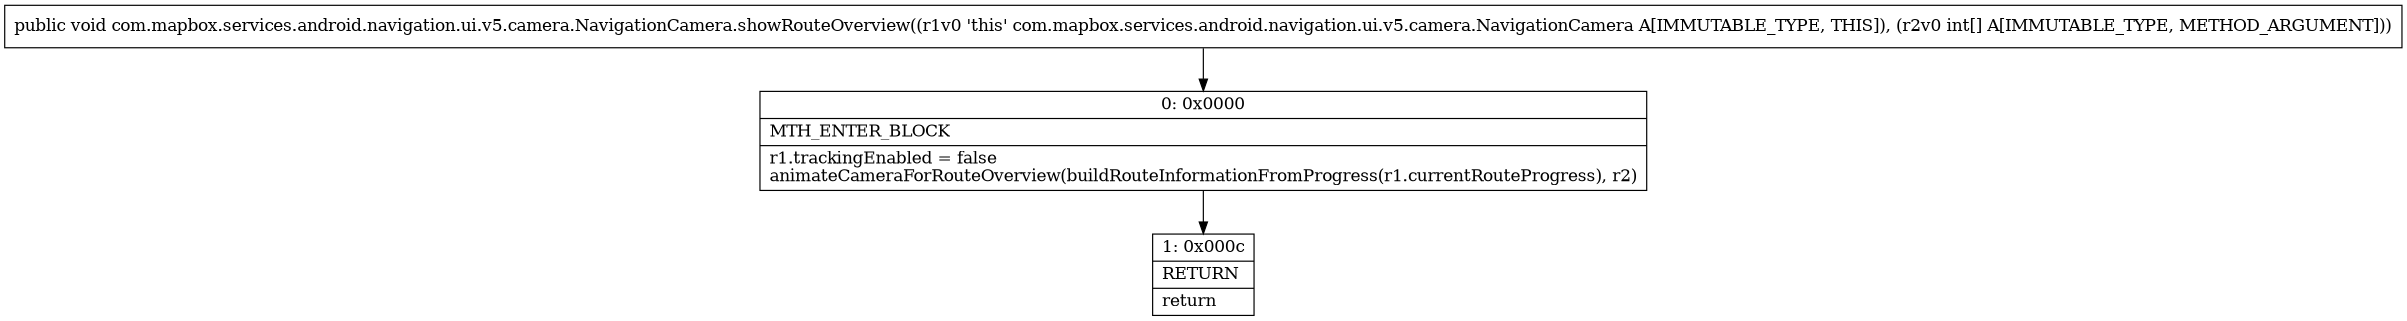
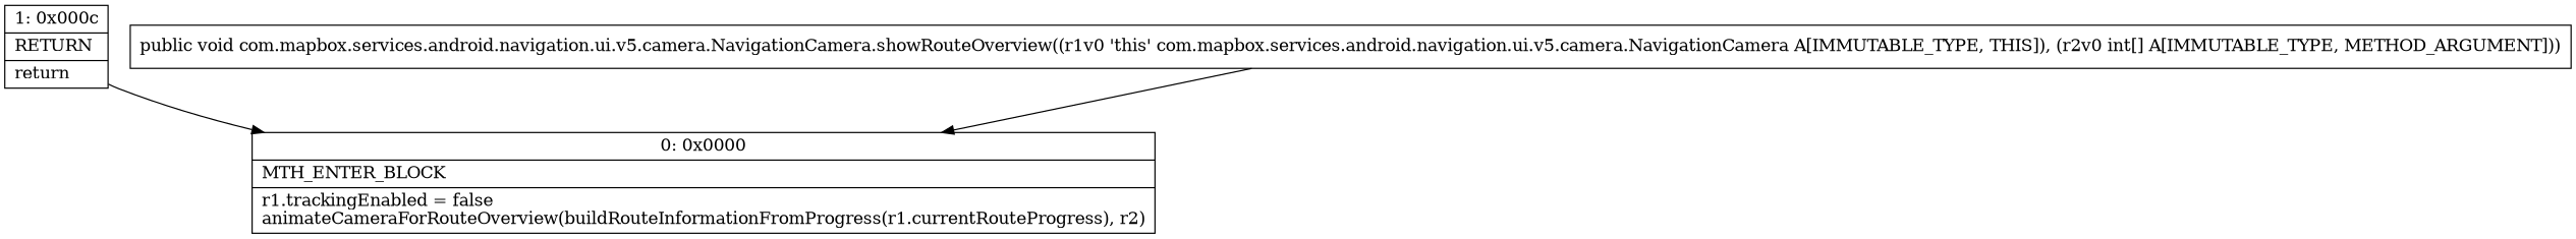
  digraph {
    node [shape=record]
    n1 [label="{0\:\ 0x0000|MTH_ENTER_BLOCK\l|r1.trackingEnabled = false\lanimateCameraForRouteOverview(buildRouteInformationFromProgress(r1.currentRouteProgress), r2)\l}"]
    n2 [label="{1\:\ 0x000c|RETURN\l|return\l}"]
    n3 [label="{public void com.mapbox.services.android.navigation.ui.v5.camera.NavigationCamera.showRouteOverview((r1v0 'this' com.mapbox.services.android.navigation.ui.v5.camera.NavigationCamera A[IMMUTABLE_TYPE, THIS]), (r2v0 int[] A[IMMUTABLE_TYPE, METHOD_ARGUMENT])) }"]
-   n1 -> n2
+   n2 -> n1
    n3 -> n1
  }
